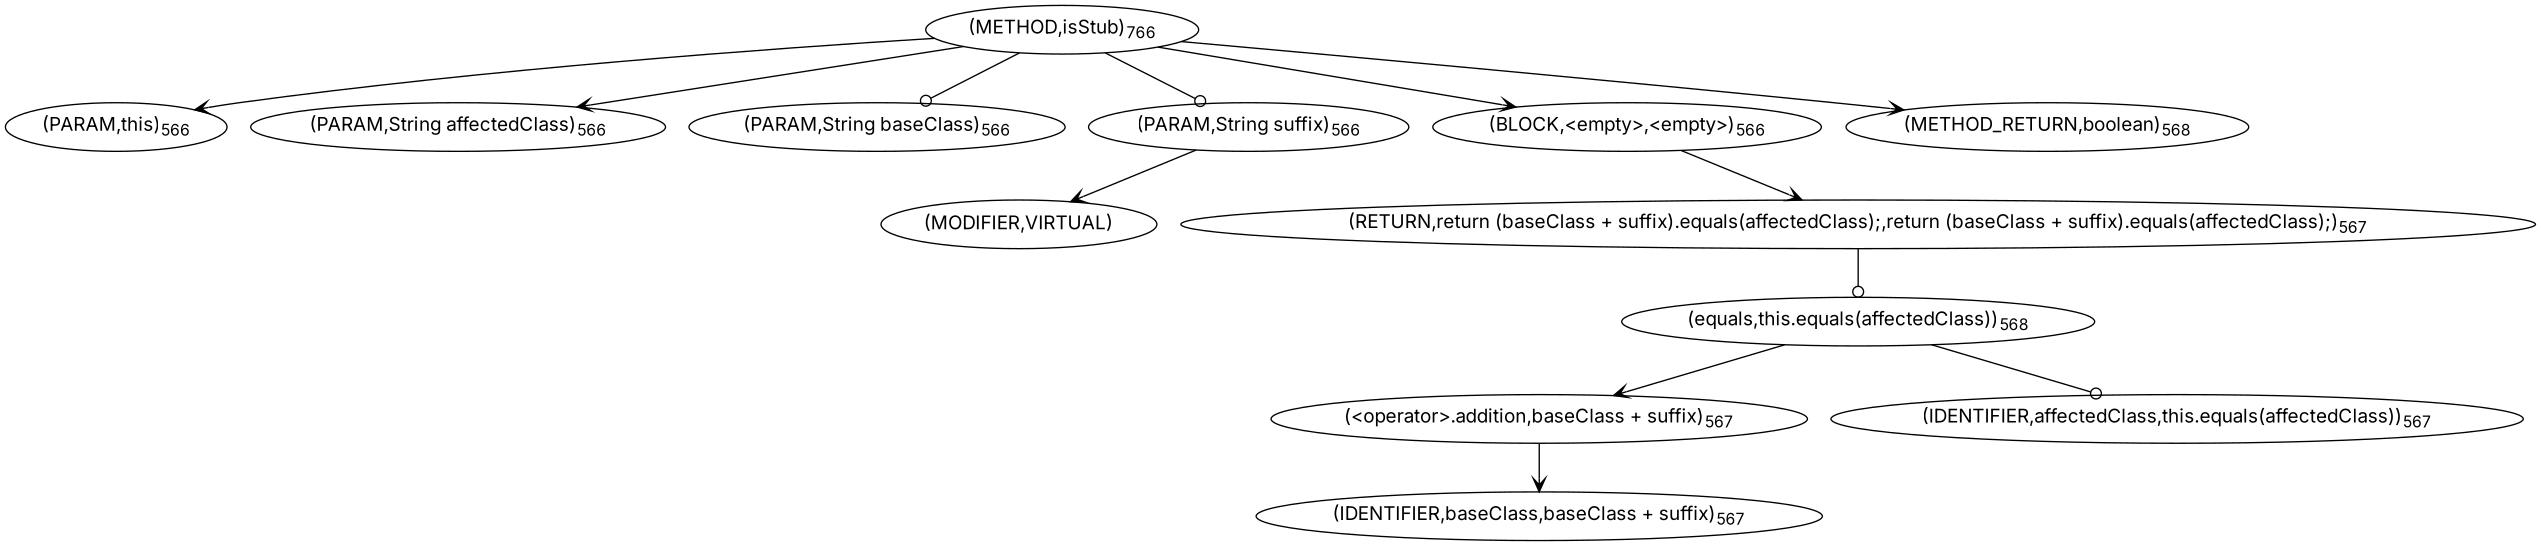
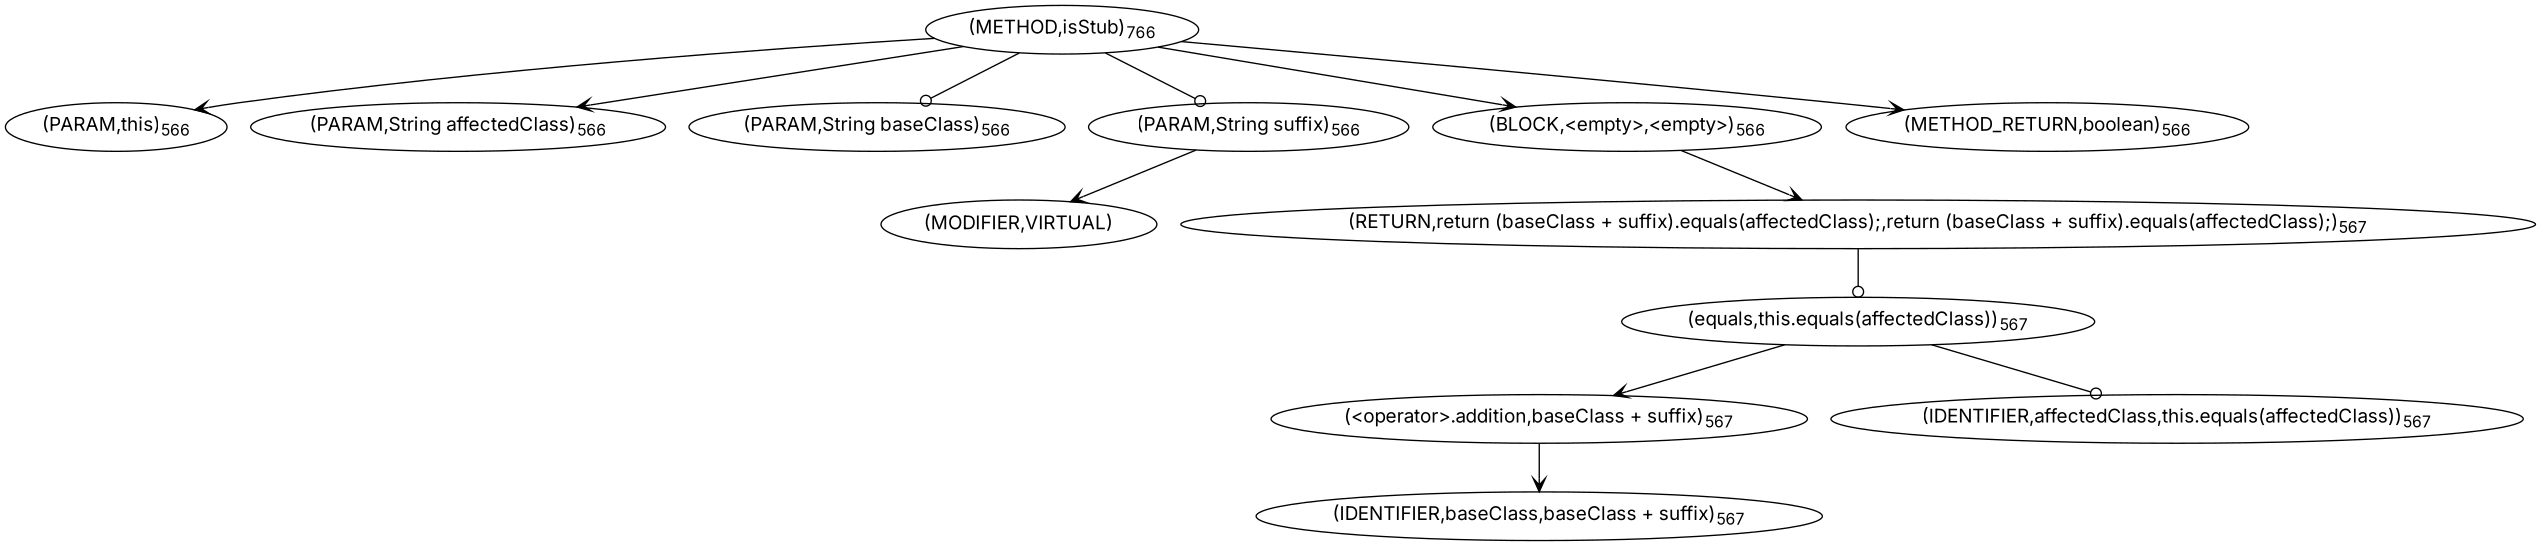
  digraph {
    fontname=Inter
    node [fontname=Inter]
    edge [arrowhead=vee fontname=Inter]
    n1 [label=<(METHOD,isStub)<SUB>766</SUB>>]
    n2 [label=<(PARAM,this)<SUB>566</SUB>>]
    n3 [label=<(PARAM,String affectedClass)<SUB>566</SUB>>]
    n4 [label=<(PARAM,String baseClass)<SUB>566</SUB>>]
    n5 [label=<(PARAM,String suffix)<SUB>566</SUB>>]
    n6 [label=<(BLOCK,&lt;empty&gt;,&lt;empty&gt;)<SUB>566</SUB>>]
-   n7 [label=<(METHOD_RETURN,boolean)<SUB>568</SUB>>]
+   n7 [label=<(METHOD_RETURN,boolean)<SUB>566</SUB>>]
    n8 [label=<(MODIFIER,VIRTUAL)>]
    n9 [label=<(RETURN,return (baseClass + suffix).equals(affectedClass);,return (baseClass + suffix).equals(affectedClass);)<SUB>567</SUB>>]
-   n10 [label=<(equals,this.equals(affectedClass))<SUB>568</SUB>>]
+   n10 [label=<(equals,this.equals(affectedClass))<SUB>567</SUB>>]
    n11 [label=<(&lt;operator&gt;.addition,baseClass + suffix)<SUB>567</SUB>>]
    n12 [label=<(IDENTIFIER,affectedClass,this.equals(affectedClass))<SUB>567</SUB>>]
    n13 [label=<(IDENTIFIER,baseClass,baseClass + suffix)<SUB>567</SUB>>]
    n1 -> n2
    n1 -> n3
    n1 -> n4 [arrowhead=odot]
    n1 -> n5 [arrowhead=odot]
    n1 -> n6
    n1 -> n7
    n5 -> n8
    n6 -> n9
    n9 -> n10 [arrowhead=odot]
    n10 -> n11
    n10 -> n12 [arrowhead=odot]
    n11 -> n13
  }
